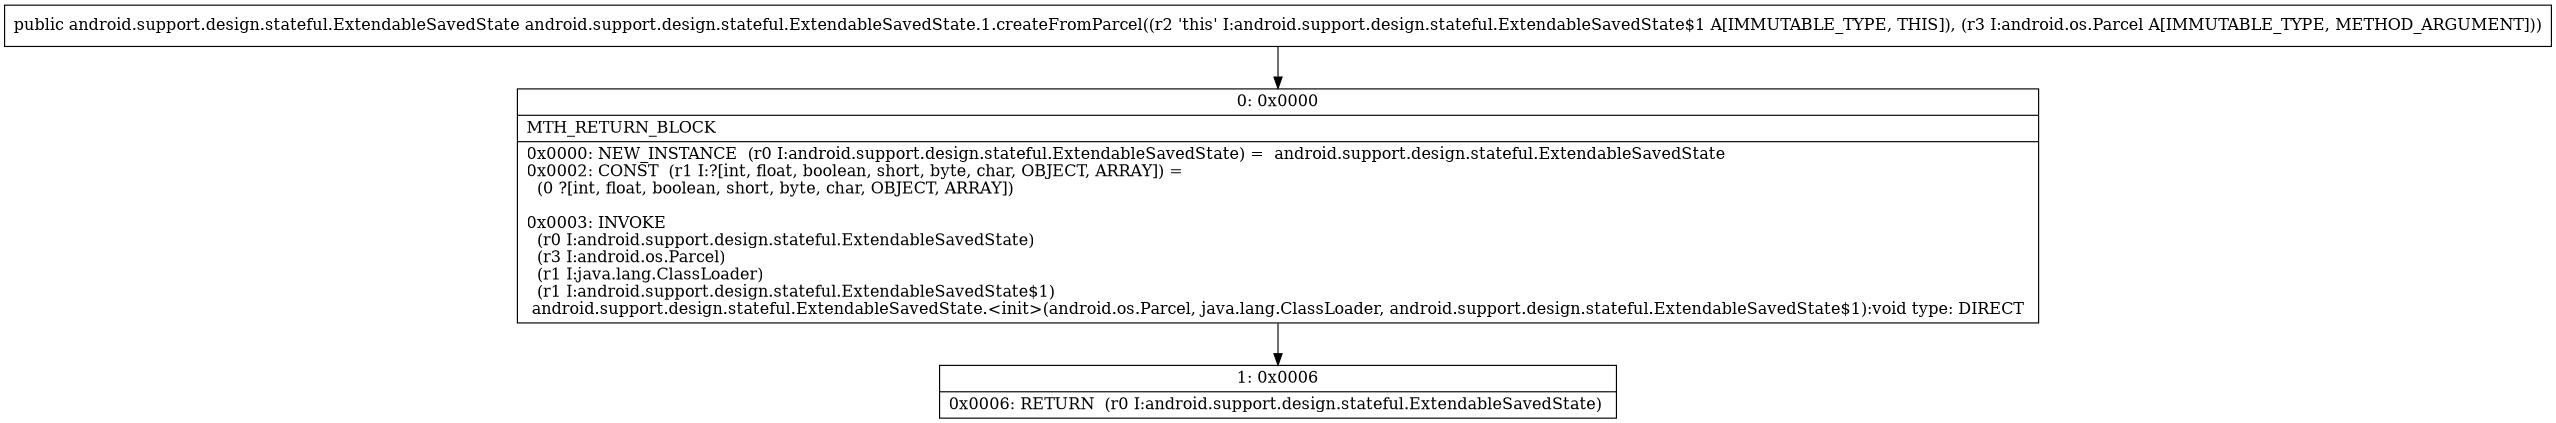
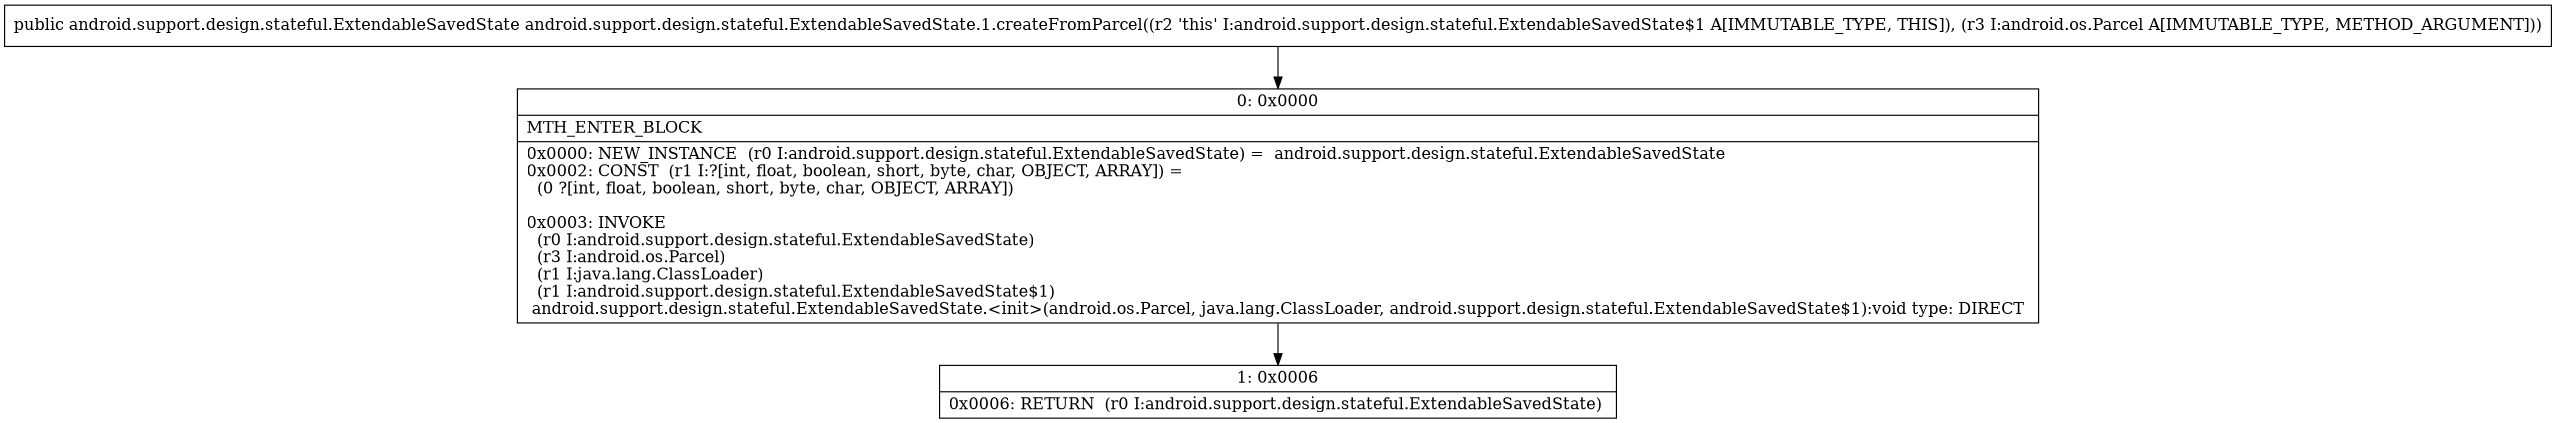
  digraph {
    node [shape=record]
-   n1 [label="{0\:\ 0x0000|MTH_RETURN_BLOCK\l|0x0000: NEW_INSTANCE  (r0 I:android.support.design.stateful.ExtendableSavedState) =  android.support.design.stateful.ExtendableSavedState \l0x0002: CONST  (r1 I:?[int, float, boolean, short, byte, char, OBJECT, ARRAY]) = \l  (0 ?[int, float, boolean, short, byte, char, OBJECT, ARRAY])\l \l0x0003: INVOKE  \l  (r0 I:android.support.design.stateful.ExtendableSavedState)\l  (r3 I:android.os.Parcel)\l  (r1 I:java.lang.ClassLoader)\l  (r1 I:android.support.design.stateful.ExtendableSavedState$1)\l android.support.design.stateful.ExtendableSavedState.\<init\>(android.os.Parcel, java.lang.ClassLoader, android.support.design.stateful.ExtendableSavedState$1):void type: DIRECT \l}"]
+   n1 [label="{0\:\ 0x0000|MTH_ENTER_BLOCK\l|0x0000: NEW_INSTANCE  (r0 I:android.support.design.stateful.ExtendableSavedState) =  android.support.design.stateful.ExtendableSavedState \l0x0002: CONST  (r1 I:?[int, float, boolean, short, byte, char, OBJECT, ARRAY]) = \l  (0 ?[int, float, boolean, short, byte, char, OBJECT, ARRAY])\l \l0x0003: INVOKE  \l  (r0 I:android.support.design.stateful.ExtendableSavedState)\l  (r3 I:android.os.Parcel)\l  (r1 I:java.lang.ClassLoader)\l  (r1 I:android.support.design.stateful.ExtendableSavedState$1)\l android.support.design.stateful.ExtendableSavedState.\<init\>(android.os.Parcel, java.lang.ClassLoader, android.support.design.stateful.ExtendableSavedState$1):void type: DIRECT \l}"]
    n2 [label="{1\:\ 0x0006|0x0006: RETURN  (r0 I:android.support.design.stateful.ExtendableSavedState) \l}"]
    n3 [label="{public android.support.design.stateful.ExtendableSavedState android.support.design.stateful.ExtendableSavedState.1.createFromParcel((r2 'this' I:android.support.design.stateful.ExtendableSavedState$1 A[IMMUTABLE_TYPE, THIS]), (r3 I:android.os.Parcel A[IMMUTABLE_TYPE, METHOD_ARGUMENT])) }"]
    n1 -> n2
    n3 -> n1
  }
